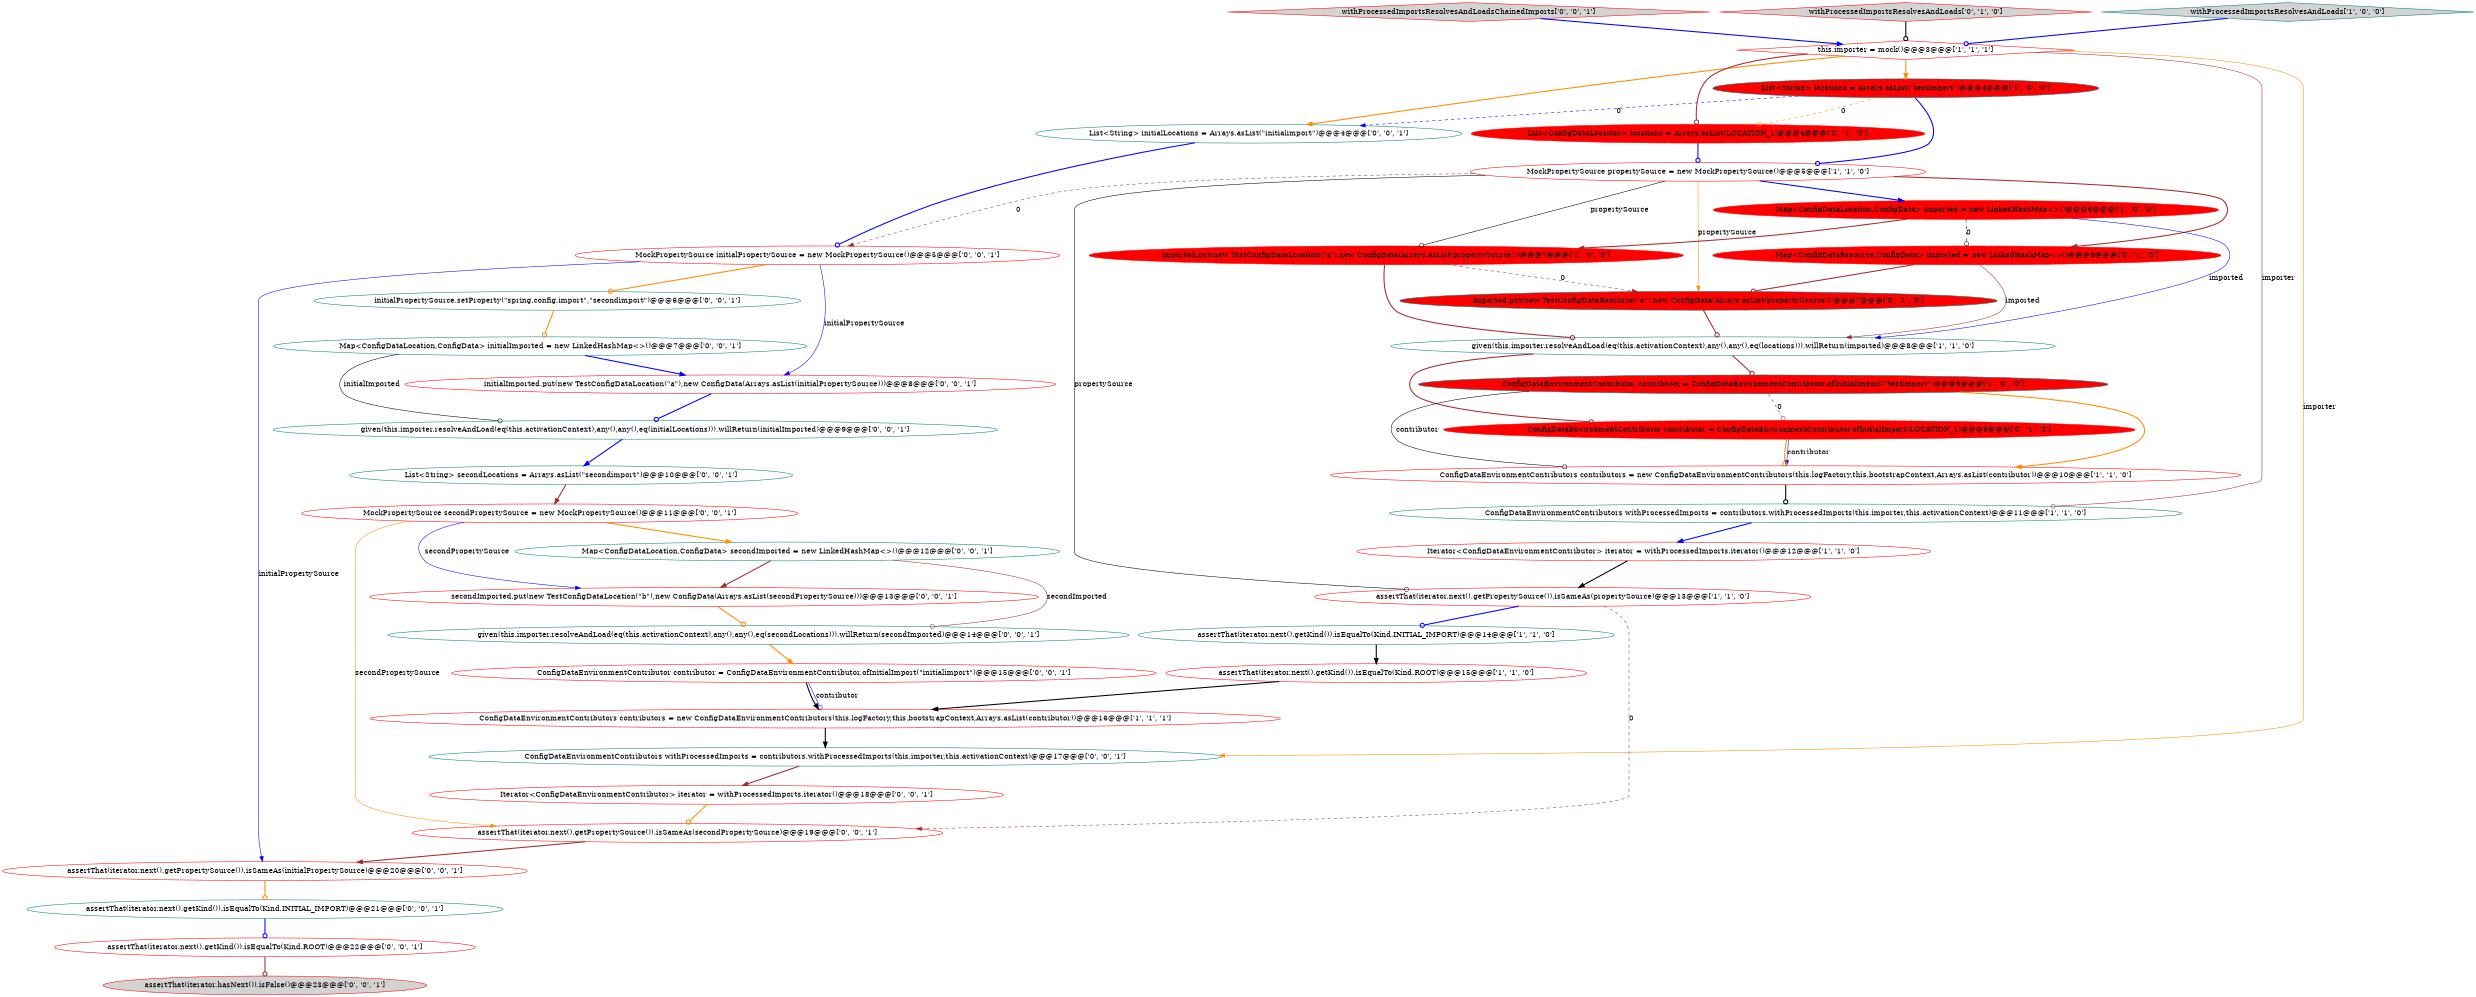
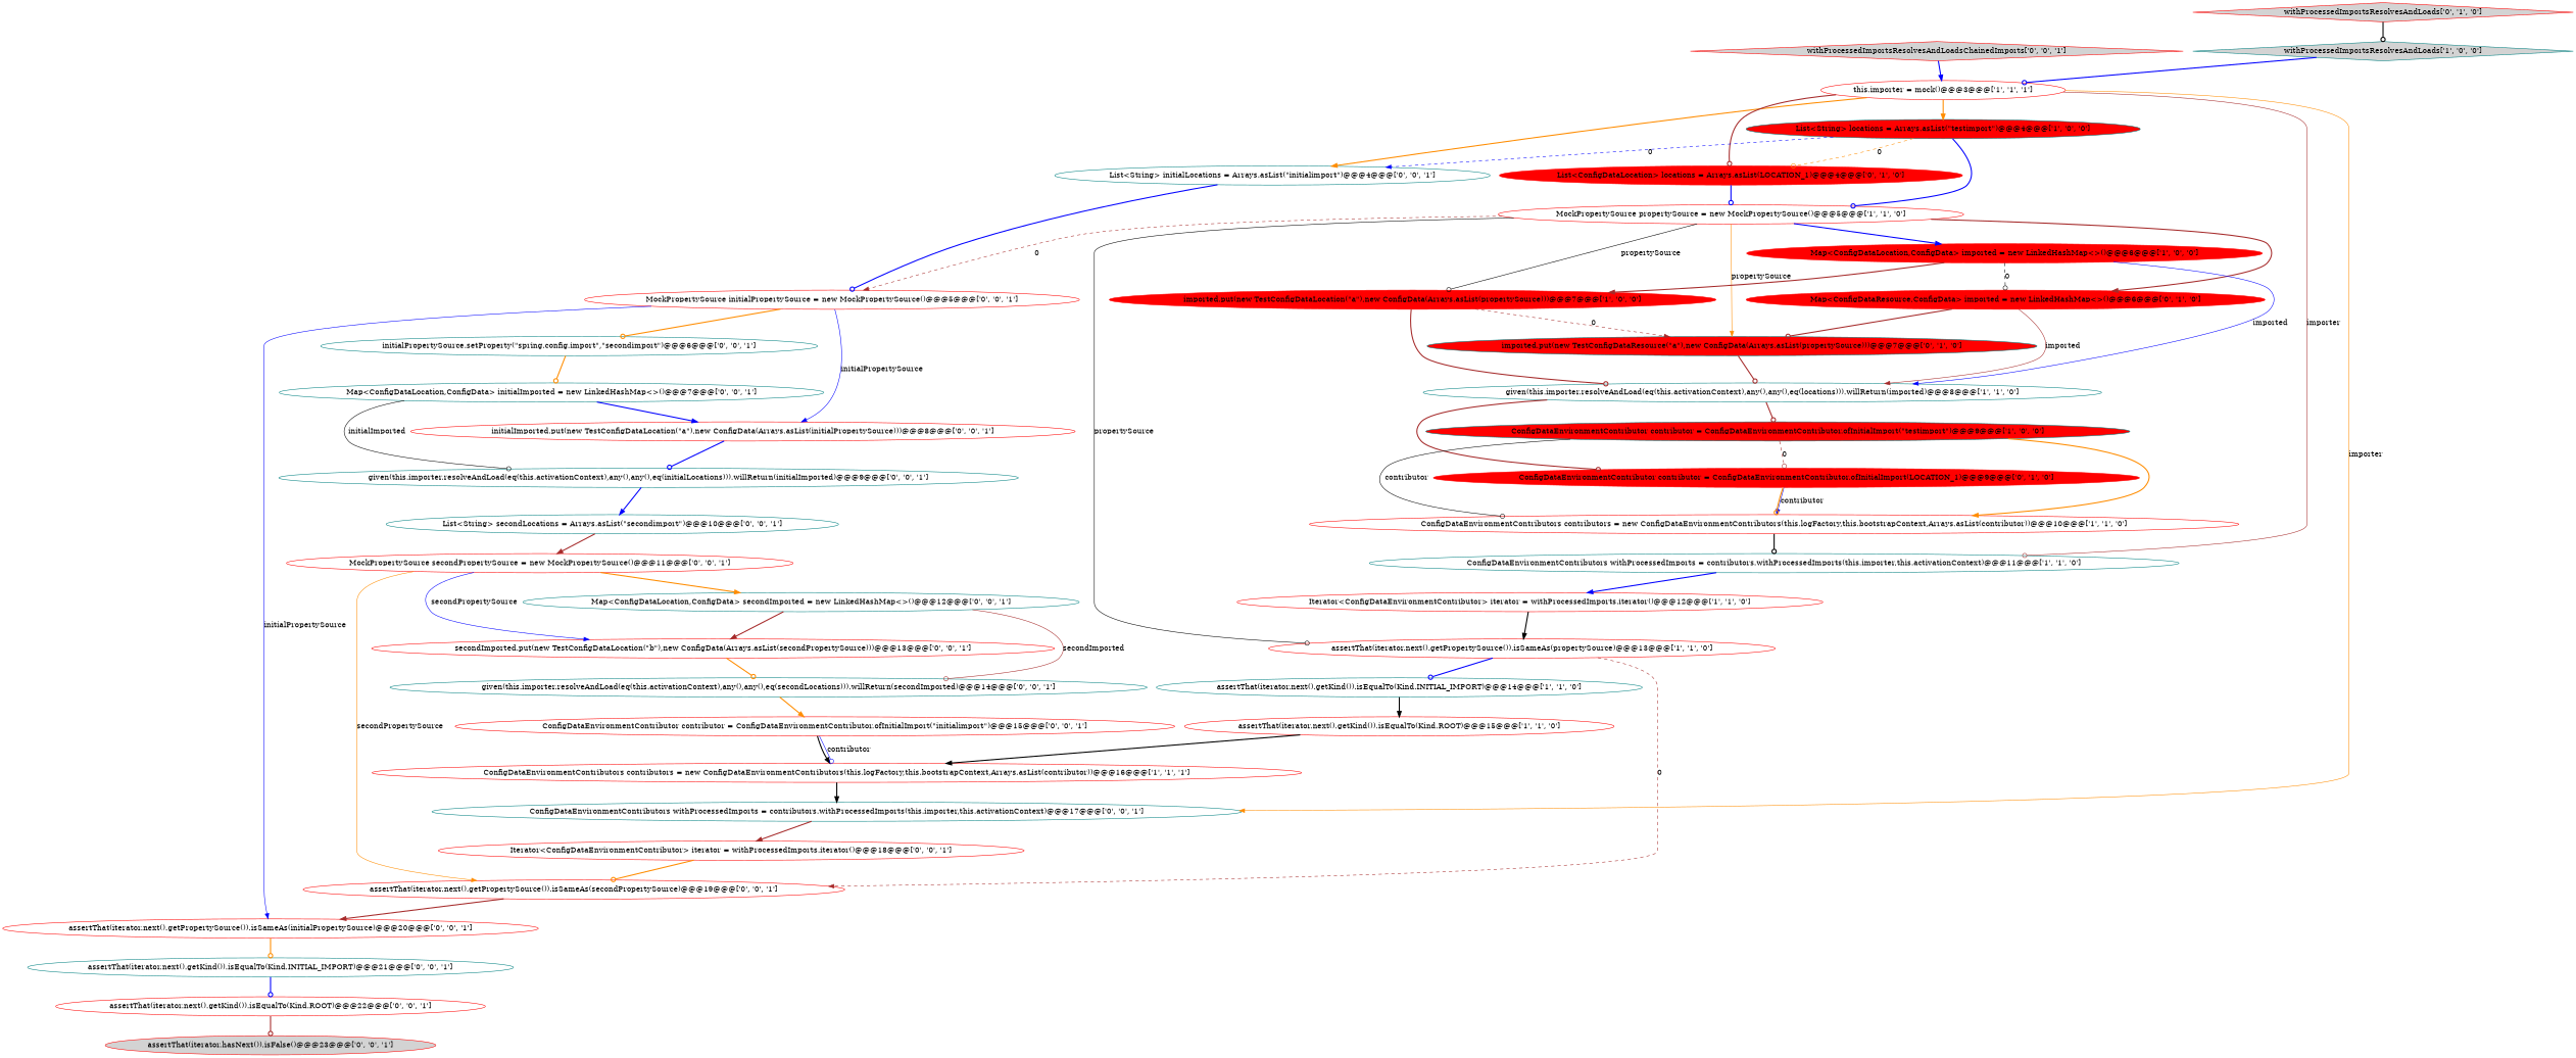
  digraph {
    node [color=red fillcolor=white shape=ellipse style=filled]
    edge [arrowhead=normal color=brown style=bold]
    n1 [color=teal label="Map<ConfigDataLocation,ConfigData> initialImported = new LinkedHashMap<>()@@@7@@@['0', '0', '1']"]
    n2 [color=teal label="given(this.importer.resolveAndLoad(eq(this.activationContext),any(),any(),eq(initialLocations))).willReturn(initialImported)@@@9@@@['0', '0', '1']"]
    n3 [label="initialImported.put(new TestConfigDataLocation(\"a\"),new ConfigData(Arrays.asList(initialPropertySource)))@@@8@@@['0', '0', '1']"]
    n4 [color=teal label="List<String> secondLocations = Arrays.asList(\"secondimport\")@@@10@@@['0', '0', '1']"]
    n5 [color=teal label="List<String> initialLocations = Arrays.asList(\"initialimport\")@@@4@@@['0', '0', '1']"]
    n6 [label="MockPropertySource initialPropertySource = new MockPropertySource()@@@5@@@['0', '0', '1']"]
    n7 [label="assertThat(iterator.next().getPropertySource()).isSameAs(initialPropertySource)@@@20@@@['0', '0', '1']"]
    n8 [color=teal label="initialPropertySource.setProperty(\"spring.config.import\",\"secondimport\")@@@6@@@['0', '0', '1']"]
-   n9 [label="this.importer = mock()@@@3@@@['1', '1', '1']" shape=diamond]
+   n9 [label="this.importer = mock()@@@3@@@['1', '1', '1']"]
    n10 [color=teal label="ConfigDataEnvironmentContributors withProcessedImports = contributors.withProcessedImports(this.importer,this.activationContext)@@@17@@@['0', '0', '1']"]
    n11 [color=teal fillcolor=red label="List<String> locations = Arrays.asList(\"testimport\")@@@4@@@['1', '0', '0']"]
    n12 [fillcolor=red label="List<ConfigDataLocation> locations = Arrays.asList(LOCATION_1)@@@4@@@['0', '1', '0']"]
    n13 [color=teal label="ConfigDataEnvironmentContributors withProcessedImports = contributors.withProcessedImports(this.importer,this.activationContext)@@@11@@@['1', '1', '0']"]
    n14 [label="Iterator<ConfigDataEnvironmentContributor> iterator = withProcessedImports.iterator()@@@18@@@['0', '0', '1']"]
    n15 [label="MockPropertySource propertySource = new MockPropertySource()@@@5@@@['1', '1', '0']"]
    n16 [label="Iterator<ConfigDataEnvironmentContributor> iterator = withProcessedImports.iterator()@@@12@@@['1', '1', '0']"]
    n17 [label="ConfigDataEnvironmentContributors contributors = new ConfigDataEnvironmentContributors(this.logFactory,this.bootstrapContext,Arrays.asList(contributor))@@@16@@@['1', '1', '1']"]
    n18 [color=teal label="given(this.importer.resolveAndLoad(eq(this.activationContext),any(),any(),eq(secondLocations))).willReturn(secondImported)@@@14@@@['0', '0', '1']"]
    n19 [label="ConfigDataEnvironmentContributor contributor = ConfigDataEnvironmentContributor.ofInitialImport(\"initialimport\")@@@15@@@['0', '0', '1']"]
    n20 [fillcolor=red label="Map<ConfigDataResource,ConfigData> imported = new LinkedHashMap<>()@@@6@@@['0', '1', '0']"]
    n21 [color=teal label="given(this.importer.resolveAndLoad(eq(this.activationContext),any(),any(),eq(locations))).willReturn(imported)@@@8@@@['1', '1', '0']"]
    n22 [color=teal fillcolor=red label="imported.put(new TestConfigDataResource(\"a\"),new ConfigData(Arrays.asList(propertySource)))@@@7@@@['0', '1', '0']"]
    n23 [color=teal fillcolor=red label="ConfigDataEnvironmentContributor contributor = ConfigDataEnvironmentContributor.ofInitialImport(\"testimport\")@@@9@@@['1', '0', '0']"]
    n24 [fillcolor=red label="ConfigDataEnvironmentContributor contributor = ConfigDataEnvironmentContributor.ofInitialImport(LOCATION_1)@@@9@@@['0', '1', '0']"]
    n25 [fillcolor=lightgray label="assertThat(iterator.hasNext()).isFalse()@@@23@@@['0', '0', '1']"]
    n26 [label="MockPropertySource secondPropertySource = new MockPropertySource()@@@11@@@['0', '0', '1']"]
    n27 [label="secondImported.put(new TestConfigDataLocation(\"b\"),new ConfigData(Arrays.asList(secondPropertySource)))@@@13@@@['0', '0', '1']"]
    n28 [label="assertThat(iterator.next().getPropertySource()).isSameAs(secondPropertySource)@@@19@@@['0', '0', '1']"]
    n29 [color=teal label="Map<ConfigDataLocation,ConfigData> secondImported = new LinkedHashMap<>()@@@12@@@['0', '0', '1']"]
    n30 [fillcolor=lightgray label="withProcessedImportsResolvesAndLoadsChainedImports['0', '0', '1']" shape=diamond]
    n31 [fillcolor=red label="imported.put(new TestConfigDataLocation(\"a\"),new ConfigData(Arrays.asList(propertySource)))@@@7@@@['1', '0', '0']"]
    n32 [label="assertThat(iterator.next().getPropertySource()).isSameAs(propertySource)@@@13@@@['1', '1', '0']"]
    n33 [fillcolor=red label="Map<ConfigDataLocation,ConfigData> imported = new LinkedHashMap<>()@@@6@@@['1', '0', '0']"]
    n34 [color=teal label="assertThat(iterator.next().getKind()).isEqualTo(Kind.INITIAL_IMPORT)@@@14@@@['1', '1', '0']"]
    n35 [label="ConfigDataEnvironmentContributors contributors = new ConfigDataEnvironmentContributors(this.logFactory,this.bootstrapContext,Arrays.asList(contributor))@@@10@@@['1', '1', '0']"]
    n36 [fillcolor=lightgray label="withProcessedImportsResolvesAndLoads['0', '1', '0']" shape=diamond]
    n37 [label="assertThat(iterator.next().getKind()).isEqualTo(Kind.ROOT)@@@15@@@['1', '1', '0']"]
    n38 [color=teal label="assertThat(iterator.next().getKind()).isEqualTo(Kind.INITIAL_IMPORT)@@@21@@@['0', '0', '1']"]
    n39 [label="assertThat(iterator.next().getKind()).isEqualTo(Kind.ROOT)@@@22@@@['0', '0', '1']"]
    n40 [color=teal fillcolor=lightgray label="withProcessedImportsResolvesAndLoads['1', '0', '0']" shape=diamond]
    n1 -> n2 [arrowhead=odot color=black label=initialImported style=solid]
    n1 -> n3 [color=blue]
    n2 -> n4 [color=blue]
    n3 -> n2 [arrowhead=odot color=blue]
    n4 -> n26
    n5 -> n6 [arrowhead=odot color=blue]
    n6 -> n3 [color=blue label=initialPropertySource style=solid]
    n6 -> n7 [color=blue label=initialPropertySource style=solid]
    n6 -> n8 [arrowhead=odot color=darkorange]
    n7 -> n38 [arrowhead=odot color=darkorange]
    n8 -> n1 [arrowhead=odot color=darkorange]
    n9 -> n5 [color=darkorange]
    n9 -> n10 [color=darkorange label=importer style=solid]
    n9 -> n11 [color=darkorange]
    n9 -> n12 [arrowhead=odot]
    n9 -> n13 [arrowhead=odot label=importer style=solid]
    n10 -> n14
    n11 -> n5 [color=blue label=0 style=dashed]
    n11 -> n12 [arrowhead=odot color=darkorange label=0 style=dashed]
    n11 -> n15 [arrowhead=odot color=blue]
    n12 -> n15 [arrowhead=odot color=blue]
    n13 -> n16 [color=blue]
    n14 -> n28 [arrowhead=odot color=darkorange]
    n15 -> n6 [label=0 style=dashed]
    n15 -> n20
    n15 -> n22 [color=darkorange label=propertySource style=solid]
    n15 -> n31 [arrowhead=odot color=black label=propertySource style=solid]
    n15 -> n32 [arrowhead=odot color=black label=propertySource style=solid]
    n15 -> n33 [color=blue]
    n16 -> n32 [color=black]
    n17 -> n10 [color=black]
    n18 -> n19 [color=darkorange]
    n19 -> n17 [color=black]
    n19 -> n17 [arrowhead=odot color=blue label=contributor style=solid]
    n20 -> n21 [label=imported style=solid]
    n20 -> n22 [arrowhead=odot]
    n21 -> n23 [arrowhead=odot]
    n21 -> n24 [arrowhead=odot]
    n22 -> n21 [arrowhead=odot]
    n23 -> n24 [arrowhead=odot label=0 style=dashed]
    n23 -> n35 [color=darkorange]
    n23 -> n35 [arrowhead=odot color=black label=contributor style=solid]
    n24 -> n35 [color=blue label=contributor style=solid]
    n24 -> n35 [arrowhead=odot color=darkorange]
    n26 -> n27 [color=blue label=secondPropertySource style=solid]
    n26 -> n28 [color=darkorange label=secondPropertySource style=solid]
    n26 -> n29 [color=darkorange]
    n27 -> n18 [arrowhead=odot color=darkorange]
    n28 -> n7
    n29 -> n18 [arrowhead=odot label=secondImported style=solid]
    n29 -> n27
    n30 -> n9 [color=blue]
    n31 -> n21 [arrowhead=odot]
    n31 -> n22 [label=0 style=dashed]
    n32 -> n28 [label=0 style=dashed]
    n32 -> n34 [arrowhead=odot color=blue]
    n33 -> n20 [arrowhead=odot color=black label=0 style=dashed]
    n33 -> n21 [color=blue label=imported style=solid]
    n33 -> n31
    n34 -> n37 [color=black]
    n35 -> n13 [arrowhead=odot color=black]
-   n36 -> n9 [arrowhead=odot color=black]
+   n36 -> n40 [arrowhead=odot color=black]
    n37 -> n17 [color=black]
    n38 -> n39 [arrowhead=odot color=blue]
    n39 -> n25 [arrowhead=odot]
    n40 -> n9 [arrowhead=odot color=blue]
  }
